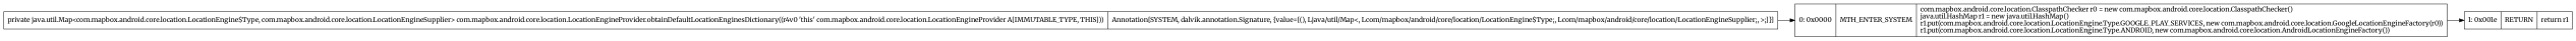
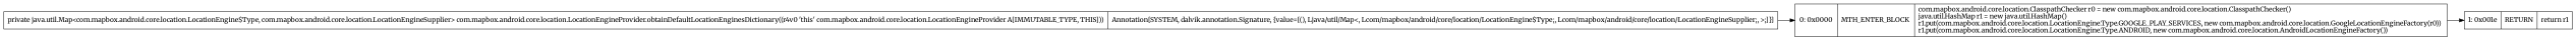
  digraph {
    rankdir=LR
    fontname=Merriweather
    node [shape=record fontname=Merriweather]
    edge [fontname=Merriweather]
-   n1 [label="{0\:\ 0x0000|MTH_ENTER_SYSTEM\l|com.mapbox.android.core.location.ClasspathChecker r0 = new com.mapbox.android.core.location.ClasspathChecker()\ljava.util.HashMap r1 = new java.util.HashMap()\lr1.put(com.mapbox.android.core.location.LocationEngine.Type.GOOGLE_PLAY_SERVICES, new com.mapbox.android.core.location.GoogleLocationEngineFactory(r0))\lr1.put(com.mapbox.android.core.location.LocationEngine.Type.ANDROID, new com.mapbox.android.core.location.AndroidLocationEngineFactory())\l}"]
+   n1 [label="{0\:\ 0x0000|MTH_ENTER_BLOCK\l|com.mapbox.android.core.location.ClasspathChecker r0 = new com.mapbox.android.core.location.ClasspathChecker()\ljava.util.HashMap r1 = new java.util.HashMap()\lr1.put(com.mapbox.android.core.location.LocationEngine.Type.GOOGLE_PLAY_SERVICES, new com.mapbox.android.core.location.GoogleLocationEngineFactory(r0))\lr1.put(com.mapbox.android.core.location.LocationEngine.Type.ANDROID, new com.mapbox.android.core.location.AndroidLocationEngineFactory())\l}"]
    n2 [label="{1\:\ 0x001e|RETURN\l|return r1\l}"]
    n3 [label="{private java.util.Map\<com.mapbox.android.core.location.LocationEngine$Type, com.mapbox.android.core.location.LocationEngineSupplier\> com.mapbox.android.core.location.LocationEngineProvider.obtainDefaultLocationEnginesDictionary((r4v0 'this' com.mapbox.android.core.location.LocationEngineProvider A[IMMUTABLE_TYPE, THIS]))  | Annotation[SYSTEM, dalvik.annotation.Signature, \{value=[(), Ljava\/util\/Map\<, Lcom\/mapbox\/android\/core\/location\/LocationEngine$Type;, Lcom\/mapbox\/android\/core\/location\/LocationEngineSupplier;, \>;]\}]\l}"]
    n1 -> n2
    n3 -> n1
  }
